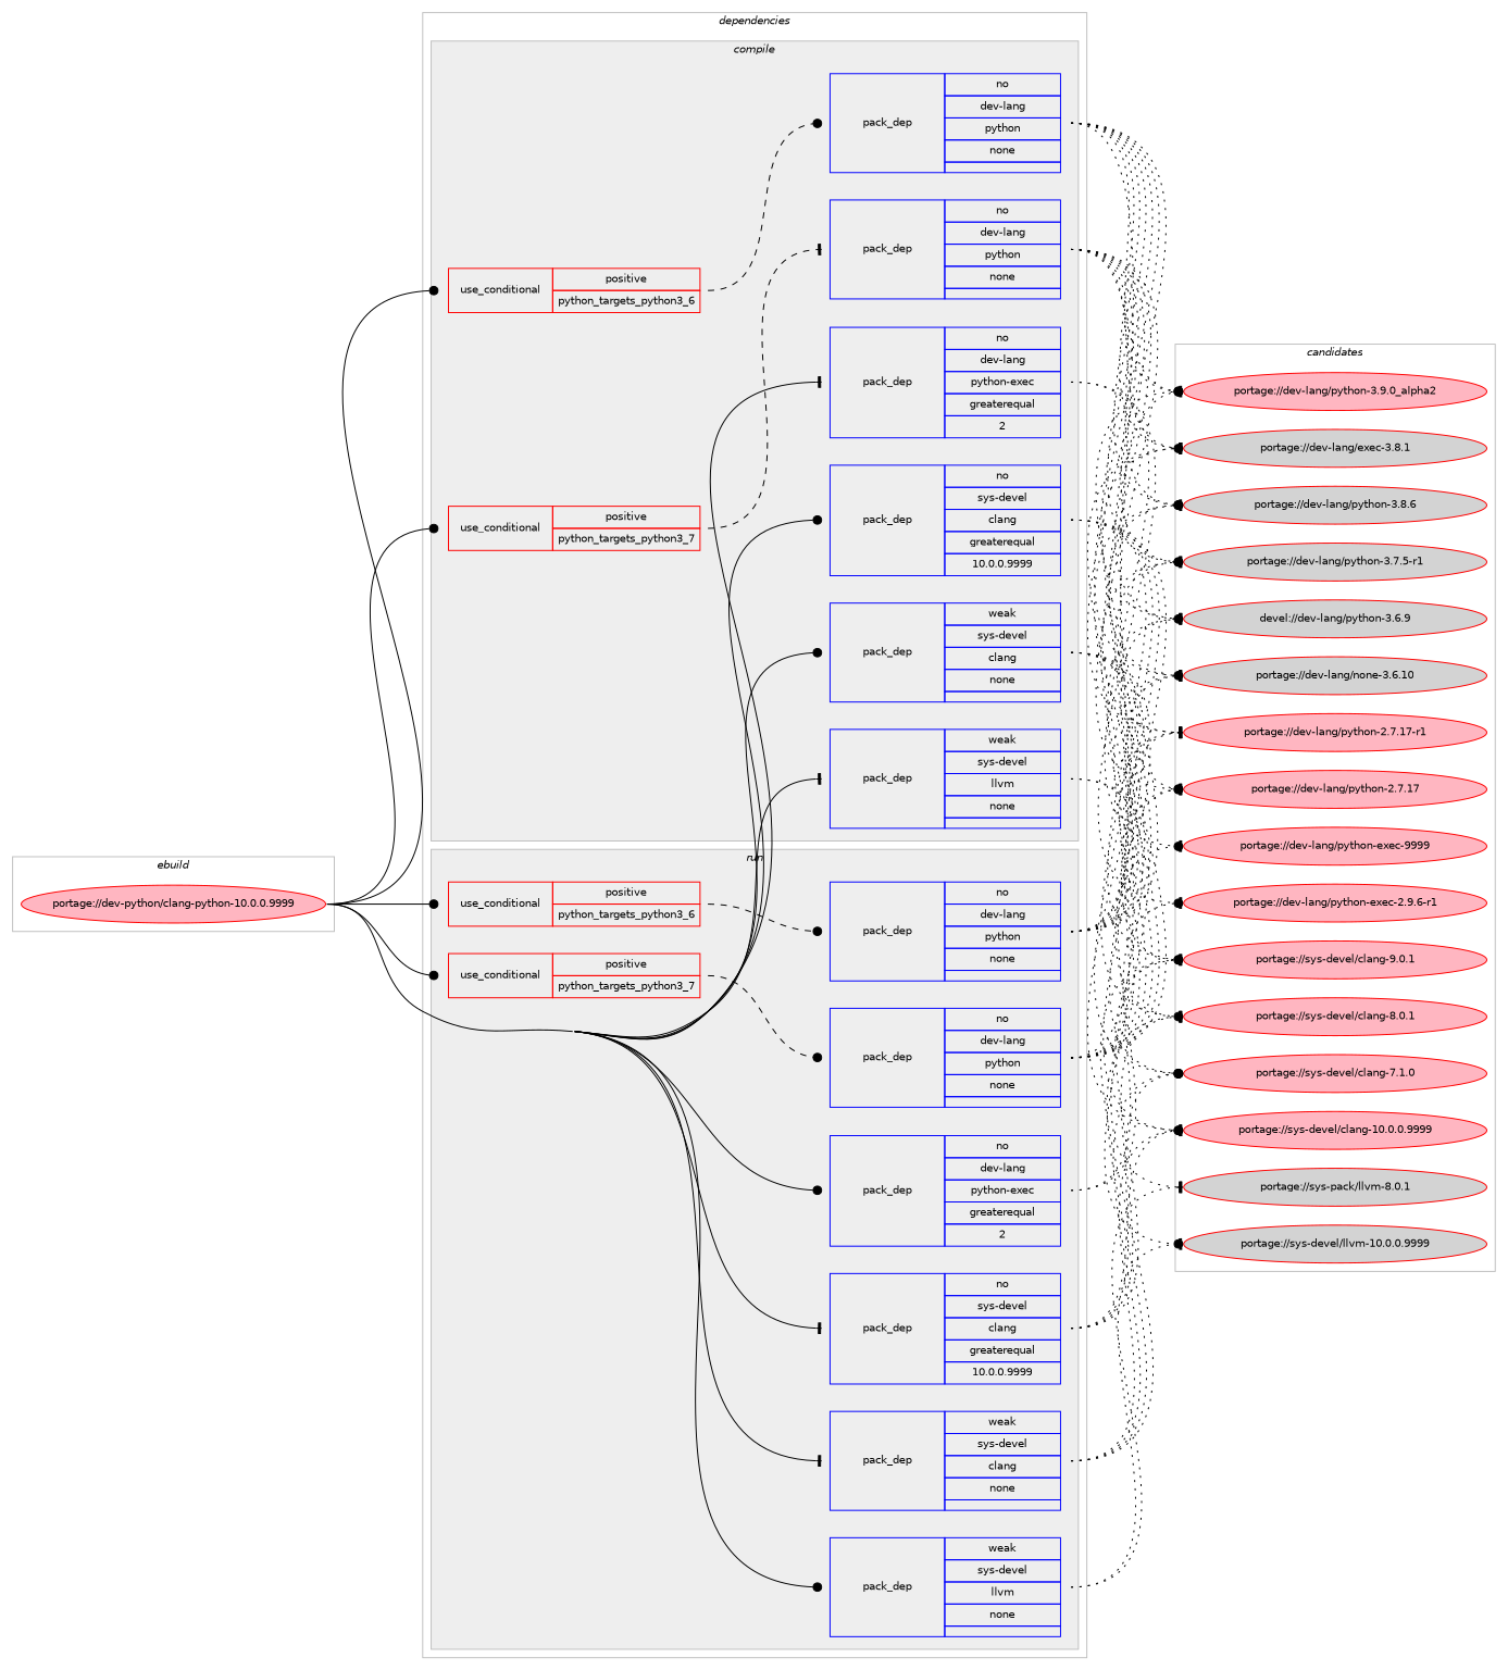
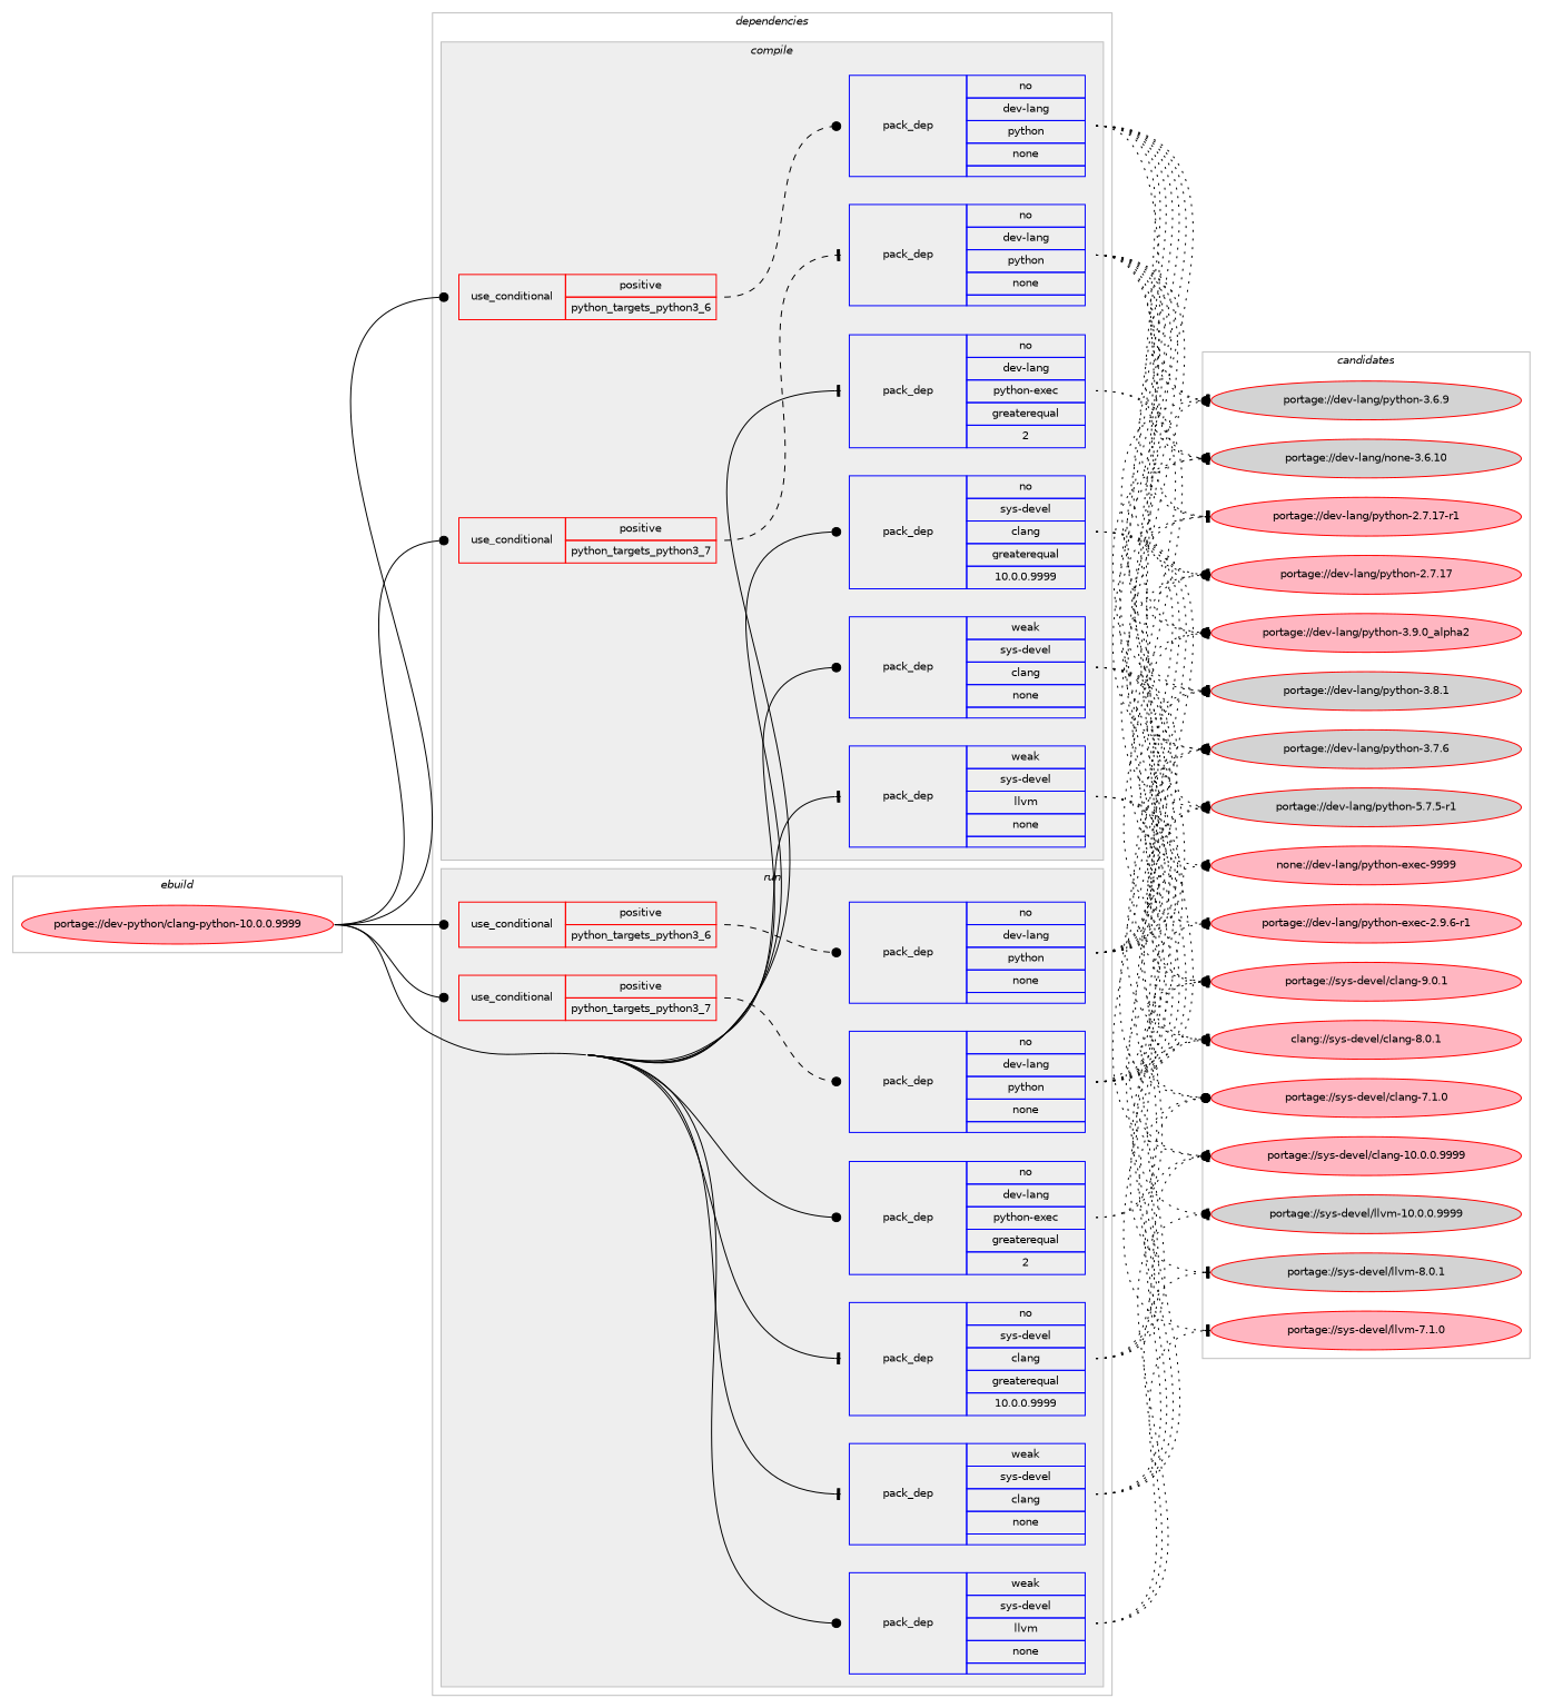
  digraph {
    compound=true
    concentrate=true
    fontname=Helvetica
    fontsize=10
    newrank=true
    rankdir=LR
    ranksep=1.5
    node [color=red fontname=Helvetica fontsize=10 style=filled]
    edge [arrowhead=tee headport=w style=dotted tailport=e weight=100]
    n1 [fillcolor=lightpink label="portage://dev-python/clang-python-10.0.0.9999" width=4]
    n2 [color=blue label=<<TABLE BORDER="0" CELLBORDER="1" CELLSPACING="0" CELLPADDING="4" WIDTH="220"><TR><TD ROWSPAN="6" CELLPADDING="30">pack_dep</TD></TR><TR><TD WIDTH="110">no</TD></TR><TR><TD>dev-lang</TD></TR><TR><TD>python</TD></TR><TR><TD>none</TD></TR><TR><TD></TD></TR></TABLE>> shape=none style=""]
    n3 [label=<<TABLE BORDER="0" CELLBORDER="1" CELLSPACING="0" CELLPADDING="4"><TR><TD ROWSPAN="3" CELLPADDING="10">use_conditional</TD></TR><TR><TD>positive</TD></TR><TR><TD>python_targets_python3_6</TD></TR></TABLE>> shape=none style=""]
    n4 [color=blue label=<<TABLE BORDER="0" CELLBORDER="1" CELLSPACING="0" CELLPADDING="4" WIDTH="220"><TR><TD ROWSPAN="6" CELLPADDING="30">pack_dep</TD></TR><TR><TD WIDTH="110">no</TD></TR><TR><TD>dev-lang</TD></TR><TR><TD>python</TD></TR><TR><TD>none</TD></TR><TR><TD></TD></TR></TABLE>> shape=none style=""]
    n5 [label=<<TABLE BORDER="0" CELLBORDER="1" CELLSPACING="0" CELLPADDING="4"><TR><TD ROWSPAN="3" CELLPADDING="10">use_conditional</TD></TR><TR><TD>positive</TD></TR><TR><TD>python_targets_python3_7</TD></TR></TABLE>> shape=none style=""]
    n6 [color=blue label=<<TABLE BORDER="0" CELLBORDER="1" CELLSPACING="0" CELLPADDING="4" WIDTH="220"><TR><TD ROWSPAN="6" CELLPADDING="30">pack_dep</TD></TR><TR><TD WIDTH="110">no</TD></TR><TR><TD>dev-lang</TD></TR><TR><TD>python-exec</TD></TR><TR><TD>greaterequal</TD></TR><TR><TD>2</TD></TR></TABLE>> shape=none style=""]
    n7 [color=blue label=<<TABLE BORDER="0" CELLBORDER="1" CELLSPACING="0" CELLPADDING="4" WIDTH="220"><TR><TD ROWSPAN="6" CELLPADDING="30">pack_dep</TD></TR><TR><TD WIDTH="110">no</TD></TR><TR><TD>sys-devel</TD></TR><TR><TD>clang</TD></TR><TR><TD>greaterequal</TD></TR><TR><TD>10.0.0.9999</TD></TR></TABLE>> shape=none style=""]
    n8 [color=blue label=<<TABLE BORDER="0" CELLBORDER="1" CELLSPACING="0" CELLPADDING="4" WIDTH="220"><TR><TD ROWSPAN="6" CELLPADDING="30">pack_dep</TD></TR><TR><TD WIDTH="110">weak</TD></TR><TR><TD>sys-devel</TD></TR><TR><TD>clang</TD></TR><TR><TD>none</TD></TR><TR><TD></TD></TR></TABLE>> shape=none style=""]
    n9 [color=blue label=<<TABLE BORDER="0" CELLBORDER="1" CELLSPACING="0" CELLPADDING="4" WIDTH="220"><TR><TD ROWSPAN="6" CELLPADDING="30">pack_dep</TD></TR><TR><TD WIDTH="110">weak</TD></TR><TR><TD>sys-devel</TD></TR><TR><TD>llvm</TD></TR><TR><TD>none</TD></TR><TR><TD></TD></TR></TABLE>> shape=none style=""]
    n10 [color=blue label=<<TABLE BORDER="0" CELLBORDER="1" CELLSPACING="0" CELLPADDING="4" WIDTH="220"><TR><TD ROWSPAN="6" CELLPADDING="30">pack_dep</TD></TR><TR><TD WIDTH="110">no</TD></TR><TR><TD>dev-lang</TD></TR><TR><TD>python</TD></TR><TR><TD>none</TD></TR><TR><TD></TD></TR></TABLE>> shape=none style=""]
    n11 [label=<<TABLE BORDER="0" CELLBORDER="1" CELLSPACING="0" CELLPADDING="4"><TR><TD ROWSPAN="3" CELLPADDING="10">use_conditional</TD></TR><TR><TD>positive</TD></TR><TR><TD>python_targets_python3_6</TD></TR></TABLE>> shape=none style=""]
    n12 [color=blue label=<<TABLE BORDER="0" CELLBORDER="1" CELLSPACING="0" CELLPADDING="4" WIDTH="220"><TR><TD ROWSPAN="6" CELLPADDING="30">pack_dep</TD></TR><TR><TD WIDTH="110">no</TD></TR><TR><TD>dev-lang</TD></TR><TR><TD>python</TD></TR><TR><TD>none</TD></TR><TR><TD></TD></TR></TABLE>> shape=none style=""]
    n13 [label=<<TABLE BORDER="0" CELLBORDER="1" CELLSPACING="0" CELLPADDING="4"><TR><TD ROWSPAN="3" CELLPADDING="10">use_conditional</TD></TR><TR><TD>positive</TD></TR><TR><TD>python_targets_python3_7</TD></TR></TABLE>> shape=none style=""]
    n14 [color=blue label=<<TABLE BORDER="0" CELLBORDER="1" CELLSPACING="0" CELLPADDING="4" WIDTH="220"><TR><TD ROWSPAN="6" CELLPADDING="30">pack_dep</TD></TR><TR><TD WIDTH="110">no</TD></TR><TR><TD>dev-lang</TD></TR><TR><TD>python-exec</TD></TR><TR><TD>greaterequal</TD></TR><TR><TD>2</TD></TR></TABLE>> shape=none style=""]
    n15 [color=blue label=<<TABLE BORDER="0" CELLBORDER="1" CELLSPACING="0" CELLPADDING="4" WIDTH="220"><TR><TD ROWSPAN="6" CELLPADDING="30">pack_dep</TD></TR><TR><TD WIDTH="110">no</TD></TR><TR><TD>sys-devel</TD></TR><TR><TD>clang</TD></TR><TR><TD>greaterequal</TD></TR><TR><TD>10.0.0.9999</TD></TR></TABLE>> shape=none style=""]
    n16 [color=blue label=<<TABLE BORDER="0" CELLBORDER="1" CELLSPACING="0" CELLPADDING="4" WIDTH="220"><TR><TD ROWSPAN="6" CELLPADDING="30">pack_dep</TD></TR><TR><TD WIDTH="110">weak</TD></TR><TR><TD>sys-devel</TD></TR><TR><TD>clang</TD></TR><TR><TD>none</TD></TR><TR><TD></TD></TR></TABLE>> shape=none style=""]
    n17 [color=blue label=<<TABLE BORDER="0" CELLBORDER="1" CELLSPACING="0" CELLPADDING="4" WIDTH="220"><TR><TD ROWSPAN="6" CELLPADDING="30">pack_dep</TD></TR><TR><TD WIDTH="110">weak</TD></TR><TR><TD>sys-devel</TD></TR><TR><TD>llvm</TD></TR><TR><TD>none</TD></TR><TR><TD></TD></TR></TABLE>> shape=none style=""]
    n18 [fillcolor=lightpink label="portage://dev-lang/python-3.9.0_alpha2" width=4]
-   n19 [fillcolor=lightgrey label="portage://dev-lang/exec-3.8.1" width=4]
-   n20 [fillcolor=lightgrey label="portage://dev-lang/python-3.8.6" width=4]
-   n21 [fillcolor=lightgrey label="portage://dev-lang/python-3.7.5-r1" width=4]
-   n22 [fillcolor=lightgrey label="devel://dev-lang/python-3.6.9" width=4]
+   n19 [fillcolor=lightgrey label="portage://dev-lang/python-3.8.1" width=4]
+   n20 [fillcolor=lightgrey label="portage://dev-lang/python-3.7.6" width=4]
+   n21 [fillcolor=lightgrey label="portage://dev-lang/python-5.7.5-r1" width=4]
+   n22 [fillcolor=lightgrey label="portage://dev-lang/python-3.6.9" width=4]
    n23 [fillcolor=lightgrey label="portage://dev-lang/none-3.6.10" width=4]
    n24 [fillcolor=lightpink label="portage://dev-lang/python-2.7.17-r1" width=4]
    n25 [fillcolor=lightpink label="portage://dev-lang/python-2.7.17" width=4]
-   n26 [fillcolor=lightpink label="portage://dev-lang/python-exec-9999" width=4]
+   n26 [fillcolor=lightpink label="none://dev-lang/python-exec-9999" width=4]
    n27 [fillcolor=lightpink label="portage://dev-lang/python-exec-2.9.6-r1" width=4]
    n28 [fillcolor=lightpink label="portage://sys-devel/clang-9.0.1" width=4]
-   n29 [fillcolor=lightpink label="portage://sys-devel/clang-8.0.1" width=4]
+   n29 [fillcolor=lightpink label="clang://sys-devel/clang-8.0.1" width=4]
    n30 [fillcolor=lightpink label="portage://sys-devel/clang-7.1.0" width=4]
    n31 [fillcolor=lightpink label="portage://sys-devel/clang-10.0.0.9999" width=4]
-   n32 [fillcolor=lightgrey label="portage://sys-pack/llvm-8.0.1" width=4]
+   n32 [fillcolor=lightgrey label="portage://sys-devel/llvm-8.0.1" width=4]
+   n33 [fillcolor=lightpink label="portage://sys-devel/llvm-7.1.0" width=4]
    n34 [fillcolor=lightgrey label="portage://sys-devel/llvm-10.0.0.9999" width=4]
    subgraph cluster_1 {
      color=gray
      label=<<i>ebuild</i>>
      n1
    }
    subgraph cluster_2 {
      color=gray
      label=<<i>dependencies</i>>
      subgraph cluster_3 {
        color=gray
        fillcolor="#eeeeee"
        label=<<i>compile</i>>
        style=filled
        subgraph sub_4 {
          color=gray
          fillcolor="#eeeeee"
          label=<<i>compile</i>>
          style=filled
          n5
          subgraph sub_5 {
            color=gray
            fillcolor="#eeeeee"
            label=<<i>compile</i>>
            style=filled
            n4
          }
        }
        subgraph sub_6 {
          color=gray
          fillcolor="#eeeeee"
          label=<<i>compile</i>>
          style=filled
          n3
          subgraph sub_7 {
            color=gray
            fillcolor="#eeeeee"
            label=<<i>compile</i>>
            style=filled
            n2
          }
        }
        subgraph sub_8 {
          color=gray
          fillcolor="#eeeeee"
          label=<<i>compile</i>>
          style=filled
          n6
        }
        subgraph sub_9 {
          color=gray
          fillcolor="#eeeeee"
          label=<<i>compile</i>>
          style=filled
          n7
        }
        subgraph sub_10 {
          color=gray
          fillcolor="#eeeeee"
          label=<<i>compile</i>>
          style=filled
          n8
        }
        subgraph sub_11 {
          color=gray
          fillcolor="#eeeeee"
          label=<<i>compile</i>>
          style=filled
          n9
        }
      }
      subgraph cluster_12 {
        color=gray
        fillcolor="#eeeeee"
        label=<<i>compile and run</i>>
        style=filled
      }
      subgraph cluster_13 {
        color=gray
        fillcolor="#eeeeee"
        label=<<i>run</i>>
        style=filled
        subgraph sub_14 {
          color=gray
          fillcolor="#eeeeee"
          label=<<i>run</i>>
          style=filled
          n11
          subgraph sub_15 {
            color=gray
            fillcolor="#eeeeee"
            label=<<i>run</i>>
            style=filled
            n10
          }
        }
        subgraph sub_16 {
          color=gray
          fillcolor="#eeeeee"
          label=<<i>run</i>>
          style=filled
          n13
          subgraph sub_17 {
            color=gray
            fillcolor="#eeeeee"
            label=<<i>run</i>>
            style=filled
            n12
          }
        }
        subgraph sub_18 {
          color=gray
          fillcolor="#eeeeee"
          label=<<i>run</i>>
          style=filled
          n14
        }
        subgraph sub_19 {
          color=gray
          fillcolor="#eeeeee"
          label=<<i>run</i>>
          style=filled
          n15
        }
        subgraph sub_20 {
          color=gray
          fillcolor="#eeeeee"
          label=<<i>run</i>>
          style=filled
          n16
        }
        subgraph sub_21 {
          color=gray
          fillcolor="#eeeeee"
          label=<<i>run</i>>
          style=filled
          n17
        }
      }
    }
    subgraph cluster_22 {
      color=gray
      label=<<i>candidates</i>>
      rank=same
      subgraph sub_23 {
        color=black
        label=<<i>candidates</i>>
        nodesep=1
        rank=same
        n18
        n19
        n20
        n21
        n22
        n23
        n24
        n25
      }
      subgraph sub_24 {
        color=black
        label=<<i>candidates</i>>
        nodesep=1
        rank=same
        n18
        n19
        n20
        n21
        n22
        n23
        n24
        n25
      }
      subgraph sub_25 {
        color=black
        label=<<i>candidates</i>>
        nodesep=1
        rank=same
        n26
        n27
      }
      subgraph sub_26 {
        color=black
        label=<<i>candidates</i>>
        nodesep=1
        rank=same
        n28
        n29
        n30
        n31
      }
      subgraph sub_27 {
        color=black
        label=<<i>candidates</i>>
        nodesep=1
        rank=same
        n28
        n29
        n30
        n31
      }
      subgraph sub_28 {
        color=black
        label=<<i>candidates</i>>
        nodesep=1
        rank=same
        n32
+       n33
        n34
      }
      subgraph sub_29 {
        color=black
        label=<<i>candidates</i>>
        nodesep=1
        rank=same
        n18
        n19
        n20
        n21
        n22
        n23
        n24
        n25
      }
      subgraph sub_30 {
        color=black
        label=<<i>candidates</i>>
        nodesep=1
        rank=same
        n18
        n19
        n20
        n21
        n22
        n23
        n24
        n25
      }
      subgraph sub_31 {
        color=black
        label=<<i>candidates</i>>
        nodesep=1
        rank=same
        n26
        n27
      }
      subgraph sub_32 {
        color=black
        label=<<i>candidates</i>>
        nodesep=1
        rank=same
        n28
        n29
        n30
        n31
      }
      subgraph sub_33 {
        color=black
        label=<<i>candidates</i>>
        nodesep=1
        rank=same
        n28
        n29
        n30
        n31
      }
      subgraph sub_34 {
        color=black
        label=<<i>candidates</i>>
        nodesep=1
        rank=same
        n32
+       n33
        n34
      }
    }
    n1 -> n3 [arrowhead=dot style=solid weight=20]
    n1 -> n5 [arrowhead=dot style=solid weight=20]
    n1 -> n6 [style=solid weight=20]
    n1 -> n7 [arrowhead=dot style=solid weight=20]
    n1 -> n8 [arrowhead=dot style=solid weight=20]
    n1 -> n9 [style=solid weight=20]
    n1 -> n11 [arrowhead=dot style=solid weight=20]
    n1 -> n13 [arrowhead=dot style=solid weight=20]
    n1 -> n14 [arrowhead=dot style=solid weight=20]
    n1 -> n15 [style=solid weight=20]
    n1 -> n16 [style=solid weight=20]
    n1 -> n17 [arrowhead=dot style=solid weight=20]
    n2 -> n18 [arrowhead=dot]
    n2 -> n19
    n2 -> n20 [arrowhead=dot]
    n2 -> n21
    n2 -> n22
    n2 -> n23
    n2 -> n24
    n2 -> n25 [arrowhead=dot]
    n3 -> n2 [arrowhead=dot style=dashed weight=20]
    n4 -> n18 [arrowhead=dot]
    n4 -> n19
    n4 -> n20 [arrowhead=dot]
    n4 -> n21 [arrowhead=dot]
    n4 -> n22
    n4 -> n23 [arrowhead=dot]
    n4 -> n24
    n4 -> n25
    n5 -> n4 [style=dashed weight=20]
    n6 -> n26
    n6 -> n27
    n7 -> n28
    n7 -> n29 [arrowhead=dot]
    n7 -> n30 [arrowhead=dot]
    n7 -> n31 [arrowhead=dot]
    n8 -> n28 [arrowhead=dot]
    n8 -> n29
    n8 -> n30 [arrowhead=dot]
    n8 -> n31
    n9 -> n32
+   n9 -> n33
    n9 -> n34 [arrowhead=dot]
    n10 -> n18
    n10 -> n19 [arrowhead=dot]
    n10 -> n20
    n10 -> n21
    n10 -> n22
    n10 -> n23
    n10 -> n24
    n10 -> n25
    n11 -> n10 [arrowhead=dot style=dashed weight=20]
    n12 -> n18 [arrowhead=dot]
    n12 -> n19
    n12 -> n20 [arrowhead=dot]
    n12 -> n21 [arrowhead=dot]
    n12 -> n22 [arrowhead=dot]
    n12 -> n23
    n12 -> n24
    n12 -> n25 [arrowhead=dot]
    n13 -> n12 [arrowhead=dot style=dashed weight=20]
    n14 -> n26 [arrowhead=dot]
    n14 -> n27 [arrowhead=dot]
    n15 -> n28
    n15 -> n29
    n15 -> n30 [arrowhead=dot]
    n15 -> n31
    n16 -> n28 [arrowhead=dot]
    n16 -> n29
    n16 -> n30 [arrowhead=dot]
    n16 -> n31 [arrowhead=dot]
    n17 -> n32
+   n17 -> n33
    n17 -> n34
  }
